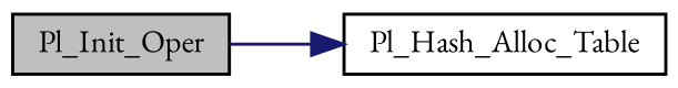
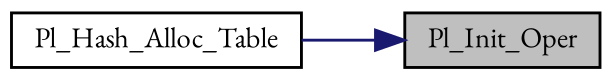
  digraph {
    rankdir=LR
    fontname="EB Garamond"
    node [color=black fontname="EB Garamond" fontsize=10 shape=record style=filled]
    n1 [fillcolor=grey75 fontcolor=black height=0.2 label=Pl_Init_Oper width=0.4]
    n2 [fillcolor=white height=0.2 label=Pl_Hash_Alloc_Table width=0.4]
-   n1 -> n2 [color=midnightblue fontname="EB Garamond" fontsize=10 labelfontname=Helvetica labelfontsize=10 style=solid]
+   n2 -> n1 [color=midnightblue fontname="EB Garamond" fontsize=10 labelfontname=Helvetica labelfontsize=10 style=solid]
  }
